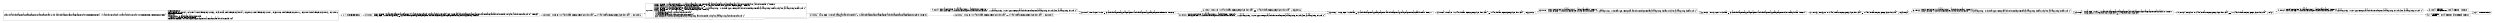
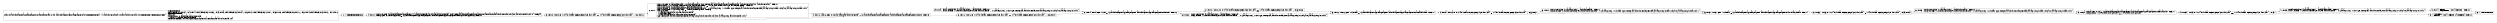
  digraph {
    rankdir=LR
    node [shape=record]
-   n1 [label="{22\:\ ?|MTH_ENTER_BLOCK\l}"]
+   n1 [label="{22\:\ ?|NEEDED_ENTER_BLOCK\l}"]
    n2 [label="{24\:\ 0x0000|0x0000: INVOKE  (r3 I:androidx.fragment.app.Fragment), (r4 I:android.os.Bundle A[D('outState' android.os.Bundle)]) type: SUPER call: androidx.fragment.app.Fragment.onSaveInstanceState(android.os.Bundle):void A[MD:(android.os.Bundle):void (m)] (LINE:699)\l0x0003: IGET  (r0 I:android.app.Dialog) = (r3 I:androidx.fragment.app.DialogFragment) androidx.fragment.app.DialogFragment.mDialog android.app.Dialog  (LINE:700)\l}"]
    n3 [label="{25\:\ 0x0005|0x0005: IF  (r0 I:??[int, boolean, OBJECT, ARRAY, byte, short, char]) == (0 ??[int, boolean, OBJECT, ARRAY, byte, short, char])  \-\> B:27:0x0016 \l}"]
    n4 [label="{26\:\ 0x0007|0x0007: INVOKE  (r0 I:android.os.Bundle) = (r0 I:android.app.Dialog) type: VIRTUAL call: android.app.Dialog.onSaveInstanceState():android.os.Bundle A[MD:():android.os.Bundle (c)] (LINE:701)\l0x000b: CONST  (r1 I:??[int, float, boolean, short, byte, char, OBJECT, ARRAY]) = (0 ??[int, float, boolean, short, byte, char, OBJECT, ARRAY])  (LINE:702)\l0x000c: CONST_STR  (r2 I:java.lang.String) =  \"android:dialogShowing\" \l0x000e: INVOKE  (r0 I:android.os.Bundle A[D('dialogState' android.os.Bundle)]), (r2 I:java.lang.String), (r1 I:boolean) type: VIRTUAL call: android.os.Bundle.putBoolean(java.lang.String, boolean):void A[MD:(java.lang.String, boolean):void (c)]\l0x0011: CONST_STR  (r1 I:java.lang.String) =  \"android:savedDialogState\"  (LINE:703)\l0x0013: INVOKE  \l  (r4 I:android.os.Bundle A[D('outState' android.os.Bundle)])\l  (r1 I:java.lang.String)\l  (r0 I:android.os.Bundle A[D('dialogState' android.os.Bundle)])\l type: VIRTUAL call: android.os.Bundle.putBundle(java.lang.String, android.os.Bundle):void A[MD:(java.lang.String, android.os.Bundle):void (c)]\l}"]
    n5 [label="{27\:\ 0x0016|0x0016: IGET  (r0 I:int A[D('dialogState' android.os.Bundle)]) = (r3 I:androidx.fragment.app.DialogFragment) androidx.fragment.app.DialogFragment.mStyle int  (LINE:705)\l}"]
    n6 [label="{28\:\ 0x0018|0x0018: IF  (r0 I:??[int, boolean, OBJECT, ARRAY, byte, short, char]) == (0 ??[int, boolean, OBJECT, ARRAY, byte, short, char])  \-\> B:30:0x001f \l}"]
    n7 [label="{30\:\ 0x001f|0x001f: IGET  (r0 I:int) = (r3 I:androidx.fragment.app.DialogFragment) androidx.fragment.app.DialogFragment.mTheme int  (LINE:708)\l}"]
    n8 [label="{29\:\ 0x001a|0x001a: CONST_STR  (r1 I:java.lang.String) =  \"android:style\"  (LINE:706)\l0x001c: INVOKE  (r4 I:android.os.Bundle A[D('outState' android.os.Bundle)]), (r1 I:java.lang.String), (r0 I:int) type: VIRTUAL call: android.os.Bundle.putInt(java.lang.String, int):void A[MD:(java.lang.String, int):void (c)]\l}"]
    n9 [label="{31\:\ 0x0021|0x0021: IF  (r0 I:??[int, boolean, OBJECT, ARRAY, byte, short, char]) == (0 ??[int, boolean, OBJECT, ARRAY, byte, short, char])  \-\> B:33:0x0028 \l}"]
    n10 [label="{32\:\ 0x0023|0x0023: CONST_STR  (r1 I:java.lang.String) =  \"android:theme\"  (LINE:709)\l0x0025: INVOKE  (r4 I:android.os.Bundle A[D('outState' android.os.Bundle)]), (r1 I:java.lang.String), (r0 I:int) type: VIRTUAL call: android.os.Bundle.putInt(java.lang.String, int):void A[MD:(java.lang.String, int):void (c)]\l}"]
    n11 [label="{33\:\ 0x0028|0x0028: IGET  (r0 I:boolean) = (r3 I:androidx.fragment.app.DialogFragment) androidx.fragment.app.DialogFragment.mCancelable boolean  (LINE:711)\l}"]
    n12 [label="{34\:\ 0x002a|0x002a: IF  (r0 I:??[int, boolean, OBJECT, ARRAY, byte, short, char]) != (0 ??[int, boolean, OBJECT, ARRAY, byte, short, char])  \-\> B:36:0x0031 \l}"]
    n13 [label="{35\:\ 0x002c|0x002c: CONST_STR  (r1 I:java.lang.String) =  \"android:cancelable\"  (LINE:712)\l0x002e: INVOKE  (r4 I:android.os.Bundle A[D('outState' android.os.Bundle)]), (r1 I:java.lang.String), (r0 I:boolean) type: VIRTUAL call: android.os.Bundle.putBoolean(java.lang.String, boolean):void A[MD:(java.lang.String, boolean):void (c)]\l}"]
    n14 [label="{36\:\ 0x0031|0x0031: IGET  (r0 I:boolean) = (r3 I:androidx.fragment.app.DialogFragment) androidx.fragment.app.DialogFragment.mShowsDialog boolean  (LINE:714)\l}"]
    n15 [label="{37\:\ 0x0033|0x0033: IF  (r0 I:??[int, boolean, OBJECT, ARRAY, byte, short, char]) != (0 ??[int, boolean, OBJECT, ARRAY, byte, short, char])  \-\> B:39:0x003a \l}"]
    n16 [label="{38\:\ 0x0035|0x0035: CONST_STR  (r1 I:java.lang.String) =  \"android:showsDialog\"  (LINE:715)\l0x0037: INVOKE  (r4 I:android.os.Bundle A[D('outState' android.os.Bundle)]), (r1 I:java.lang.String), (r0 I:boolean) type: VIRTUAL call: android.os.Bundle.putBoolean(java.lang.String, boolean):void A[MD:(java.lang.String, boolean):void (c)]\l}"]
    n17 [label="{39\:\ 0x003a|0x003a: IGET  (r0 I:int) = (r3 I:androidx.fragment.app.DialogFragment) androidx.fragment.app.DialogFragment.mBackStackId int  (LINE:717)\l0x003c: CONST  (r1 I:??[int, float, short, byte, char]) = (\-1 ??[int, float, short, byte, char]) \l}"]
    n18 [label="{40\:\ 0x003d|0x003d: IF  (r0 I:??[int, boolean, OBJECT, ARRAY, byte, short, char]) == (r1 I:??[int, boolean, OBJECT, ARRAY, byte, short, char])  \-\> B:43:? \l}"]
    n19 [label="{41\:\ 0x003f|0x003f: CONST_STR  (r1 I:java.lang.String) =  \"android:backStackId\"  (LINE:718)\l0x0041: INVOKE  (r4 I:android.os.Bundle A[D('outState' android.os.Bundle)]), (r1 I:java.lang.String), (r0 I:int) type: VIRTUAL call: android.os.Bundle.putInt(java.lang.String, int):void A[MD:(java.lang.String, int):void (c)]\l}"]
    n20 [label="{43\:\ ?|SYNTHETIC\lRETURN\l|0x0044: RETURN   A[SYNTHETIC] (LINE:720)\l}"]
    n21 [label="{42\:\ 0x0044|RETURN\lORIG_RETURN\l|0x0044: RETURN    (LINE:720)\l}"]
    n22 [label="{23\:\ ?|MTH_EXIT_BLOCK\l}"]
    n23 [label="{public void androidx.fragment.app.DialogFragment.onSaveInstanceState((r3 'this' I:androidx.fragment.app.DialogFragment A[IMMUTABLE_TYPE, THIS]), (r4 I:android.os.Bundle A[D('outState' android.os.Bundle), IMMUTABLE_TYPE, METHOD_ARGUMENT]))  | USE_LINES_HINTS\lCROSS_EDGE: B:40:0x003d \-\> B:42:0x0044, CROSS_EDGE: B:37:0x0033 \-\> B:39:0x003a, CROSS_EDGE: B:34:0x002a \-\> B:36:0x0031, CROSS_EDGE: B:31:0x0021 \-\> B:33:0x0028, CROSS_EDGE: B:28:0x0018 \-\> B:30:0x001f, CROSS_EDGE: B:25:0x0005 \-\> B:27:0x0016\lINLINE_NOT_NEEDED\lDebug Info:\l  0x000b\-0x0016: r0 'dialogState' Landroid\/os\/Bundle;\l  \-1 \-0x0044: r4 'outState' Landroid\/os\/Bundle;\lMETHOD_OVERRIDE: [androidx.fragment.app.Fragment.onSaveInstanceState(android.os.Bundle):void]\l}"]
    n1 -> n2
    n2 -> n3
    n3 -> n4 [style=dashed]
    n3 -> n5
    n4 -> n5
    n5 -> n6
    n6 -> n7
    n7 -> n9
    n7 -> n10 [style=dashed]
    n8 -> n7
    n9 -> n11
    n10 -> n11
    n11 -> n12
    n12 -> n13 [style=dashed]
    n12 -> n14
    n13 -> n14
    n14 -> n15
    n15 -> n16 [style=dashed]
    n15 -> n17
    n16 -> n17
    n17 -> n18
    n18 -> n19 [style=dashed]
    n18 -> n20
    n19 -> n21
    n20 -> n22
    n21 -> n22
    n23 -> n1
  }
